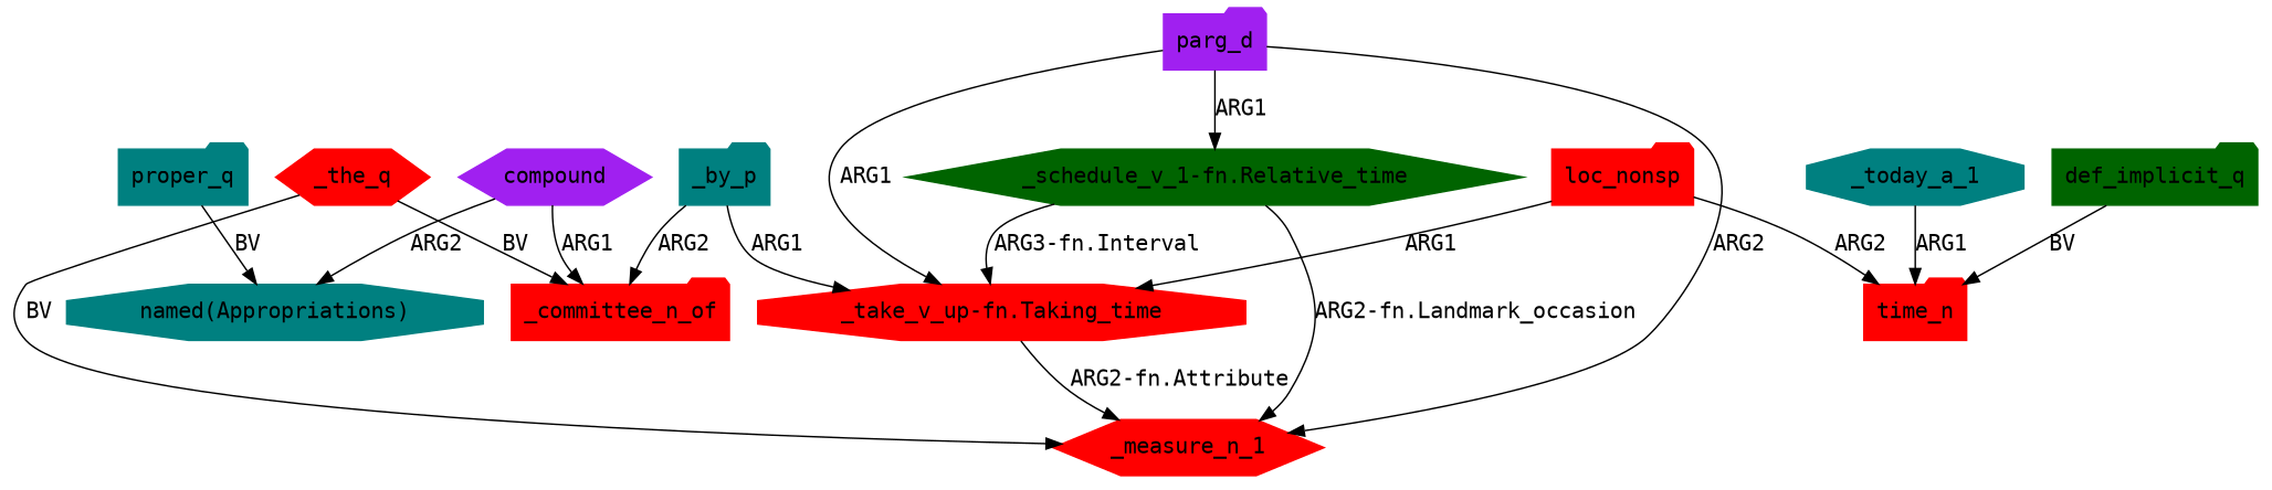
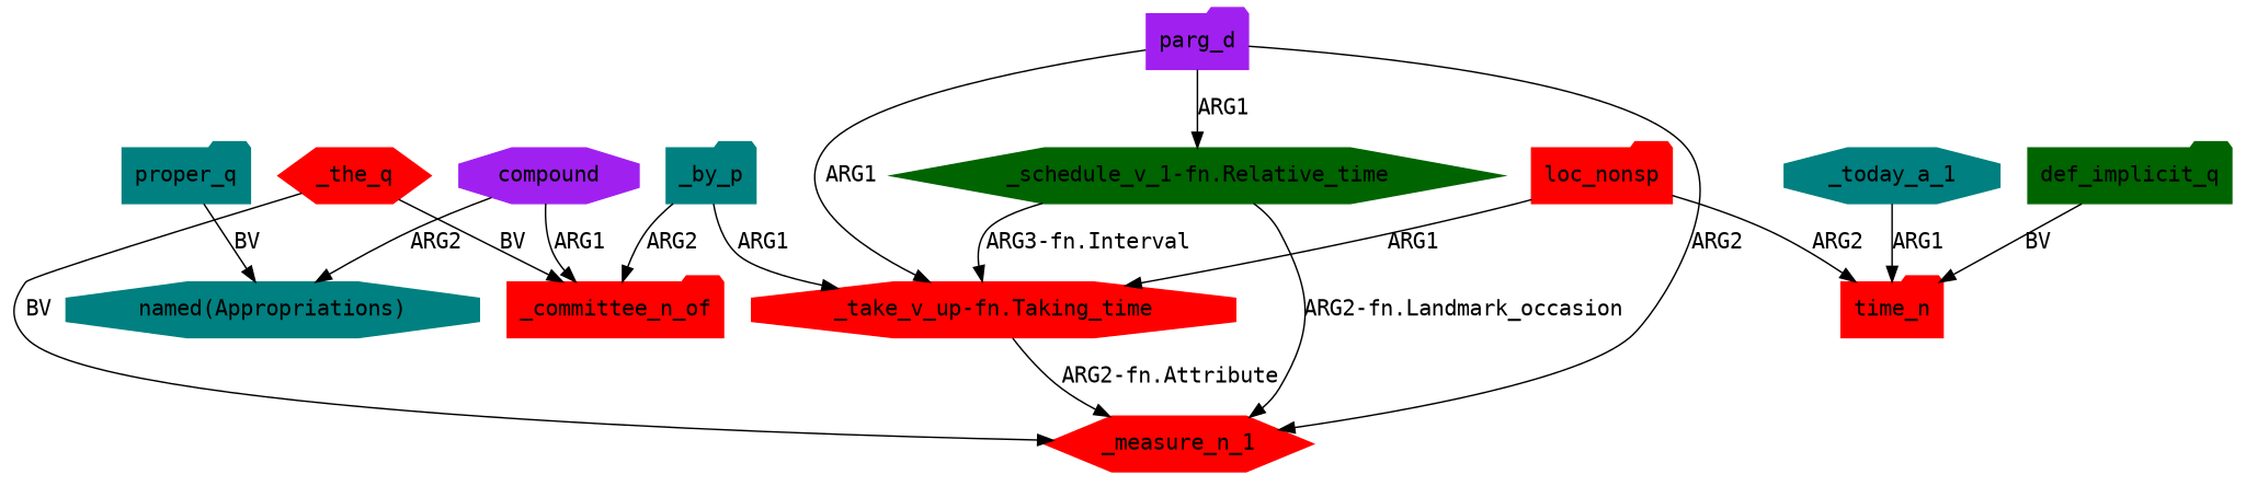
  digraph {
    fontname="DejaVu Sans Mono"
    node [shape=folder style=filled color=red fontname="DejaVu Sans Mono"]
    edge [fontname="DejaVu Sans Mono"]
    _by_p [color=teal]
    _committee_n_of
    "_take_v_up-fn.Taking_time" [shape=octagon]
    "_schedule_v_1-fn.Relative_time" [shape=hexagon color=darkgreen]
    _measure_n_1 [shape=hexagon]
    _today_a_1 [shape=octagon color=teal]
    time_n
    _the_q [shape=hexagon]
    loc_nonsp
    parg_d [color=purple]
-   compound [shape=hexagon color=purple]
+   compound [shape=octagon color=purple]
    "named(Appropriations)" [shape=octagon color=teal]
    def_implicit_q [color=darkgreen]
    proper_q [color=teal]
    _by_p -> _committee_n_of [label=ARG2]
    _by_p -> "_take_v_up-fn.Taking_time" [label=ARG1]
    "_take_v_up-fn.Taking_time" -> _measure_n_1 [label="ARG2-fn.Attribute"]
    "_schedule_v_1-fn.Relative_time" -> "_take_v_up-fn.Taking_time" [label="ARG3-fn.Interval"]
    "_schedule_v_1-fn.Relative_time" -> _measure_n_1 [label="ARG2-fn.Landmark_occasion"]
    _today_a_1 -> time_n [label=ARG1]
    _the_q -> _committee_n_of [label=BV]
    _the_q -> _measure_n_1 [label=BV]
    loc_nonsp -> "_take_v_up-fn.Taking_time" [label=ARG1]
    loc_nonsp -> time_n [label=ARG2]
    parg_d -> "_take_v_up-fn.Taking_time" [label=ARG1]
    parg_d -> "_schedule_v_1-fn.Relative_time" [label=ARG1]
    parg_d -> _measure_n_1 [label=ARG2]
    compound -> _committee_n_of [label=ARG1]
    compound -> "named(Appropriations)" [label=ARG2]
    def_implicit_q -> time_n [label=BV]
    proper_q -> "named(Appropriations)" [label=BV]
  }
